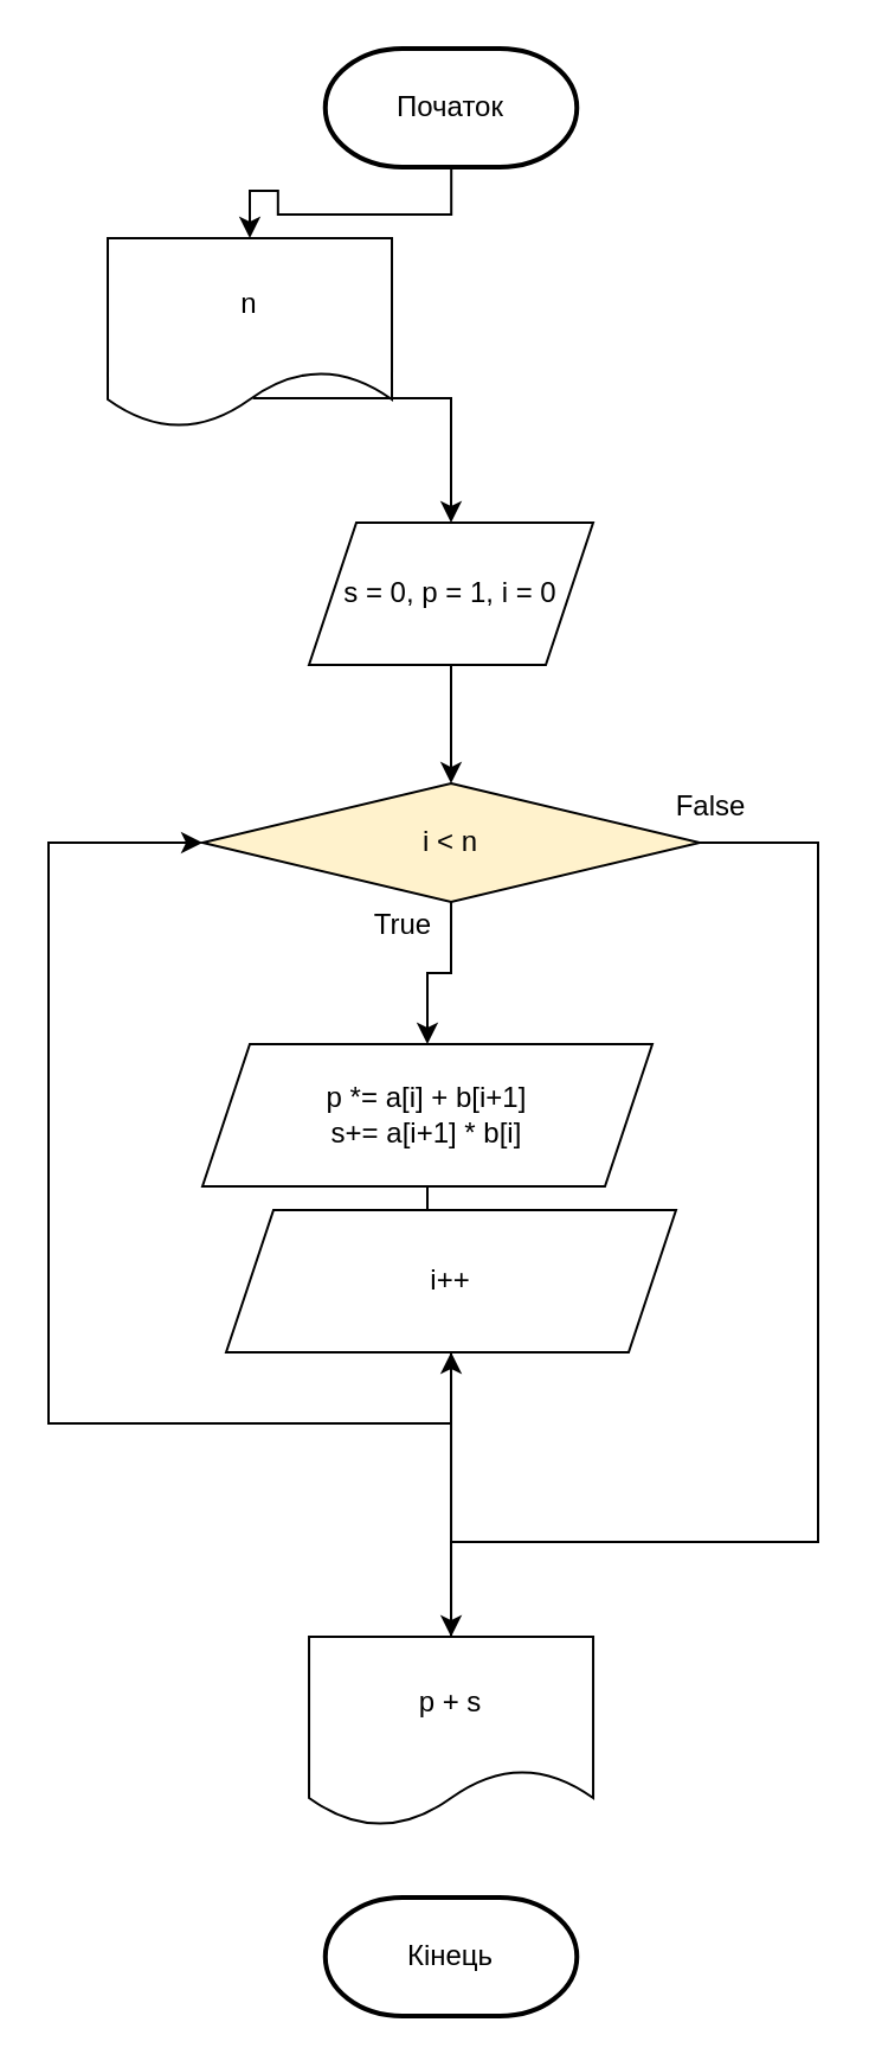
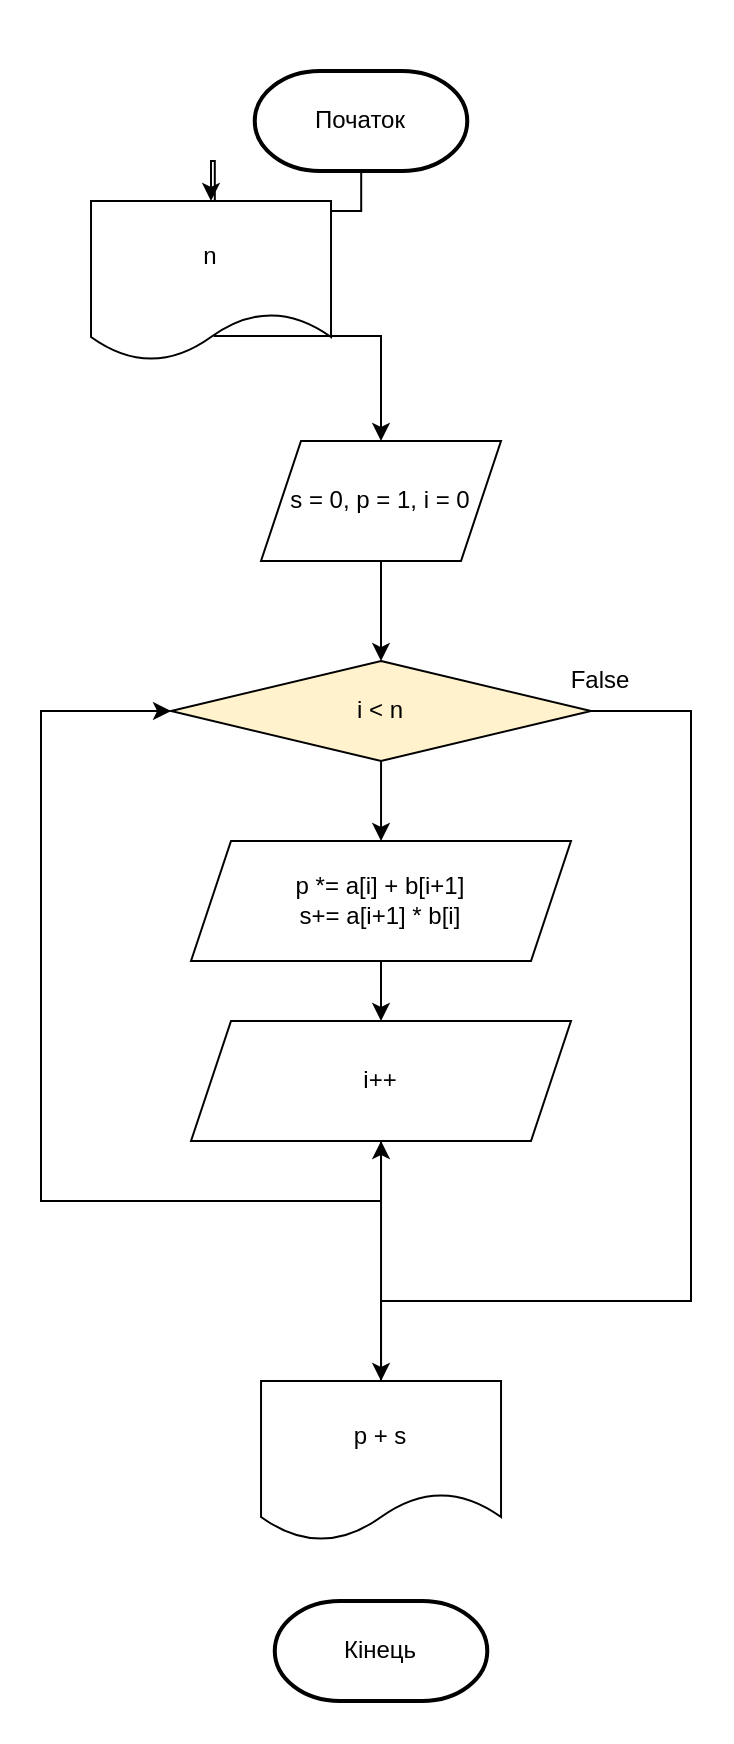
  <mxCell id="0" />
  <mxCell id="1" parent="0" />
  <mxCell id="2" value="" style="edgeStyle=orthogonalEdgeStyle;rounded=0;orthogonalLoop=1;jettySize=auto;html=1;" parent="1" source="3" target="6" edge="1"><mxGeometry relative="1" as="geometry" /></mxCell>
- <mxCell id="3" value="&lt;span&gt;Початок&lt;/span&gt;" style="strokeWidth=2;html=1;shape=mxgraph.flowchart.terminator;whiteSpace=wrap;shadow=0;glass=0;" parent="1" vertex="1"><mxGeometry x="136.88" y="20" width="106.25" height="50" as="geometry" /></mxCell>
+ <mxCell id="3" value="&lt;span&gt;Початок&lt;/span&gt;" style="strokeWidth=2;html=1;shape=mxgraph.flowchart.terminator;whiteSpace=wrap;shadow=0;glass=0;" parent="1" vertex="1"><mxGeometry x="126.88" y="35" width="106.25" height="50" as="geometry" /></mxCell>
  <mxCell id="4" value="Кінець" style="strokeWidth=2;html=1;shape=mxgraph.flowchart.terminator;whiteSpace=wrap;shadow=0;glass=0;" parent="1" vertex="1"><mxGeometry x="136.89" y="800" width="106.25" height="50" as="geometry" /></mxCell>
  <mxCell id="5" value="" style="edgeStyle=orthogonalEdgeStyle;rounded=0;orthogonalLoop=1;jettySize=auto;html=1;exitX=0.511;exitY=0.844;exitDx=0;exitDy=0;exitPerimeter=0;" edge="1" parent="1" source="6" target="17"><mxGeometry relative="1" as="geometry"><Array as="points"><mxPoint x="190" y="168" /></Array></mxGeometry></mxCell>
  <mxCell id="6" value="n" style="shape=document;whiteSpace=wrap;html=1;boundedLbl=1;" parent="1" vertex="1"><mxGeometry x="45.01" y="100" width="120" height="80" as="geometry" /></mxCell>
  <mxCell id="7" value="" style="edgeStyle=orthogonalEdgeStyle;rounded=0;orthogonalLoop=1;jettySize=auto;html=1;" edge="1" parent="1" source="8" target="19"><mxGeometry relative="1" as="geometry" /></mxCell>
- <mxCell id="8" value="p *= a[i] + b[i+1]&#10;s+= a[i+1] * b[i]" style="shape=parallelogram;perimeter=parallelogramPerimeter;whiteSpace=wrap;fixedSize=1;" parent="1" vertex="1"><mxGeometry x="85" y="440" width="189.99" height="60" as="geometry" /></mxCell>
+ <mxCell id="8" value="p *= a[i] + b[i+1]&#10;s+= a[i+1] * b[i]" style="shape=parallelogram;perimeter=parallelogramPerimeter;whiteSpace=wrap;fixedSize=1;" parent="1" vertex="1"><mxGeometry x="95" y="420" width="189.99" height="60" as="geometry" /></mxCell>
  <mxCell id="9" value="" style="edgeStyle=orthogonalEdgeStyle;rounded=0;orthogonalLoop=1;jettySize=auto;html=1;exitX=0.5;exitY=0.85;exitDx=0;exitDy=0;exitPerimeter=0;" parent="1" source="10" target="19" edge="1"><mxGeometry relative="1" as="geometry" /></mxCell>
  <mxCell id="10" value="p + s" style="shape=document;whiteSpace=wrap;html=1;boundedLbl=1;" parent="1" vertex="1"><mxGeometry x="130.02" y="690" width="120" height="80" as="geometry" /></mxCell>
  <mxCell id="11" style="edgeStyle=orthogonalEdgeStyle;rounded=0;orthogonalLoop=1;jettySize=auto;html=1;exitX=0.5;exitY=1;exitDx=0;exitDy=0;" parent="1" source="12" target="8" edge="1"><mxGeometry relative="1" as="geometry" /></mxCell>
  <mxCell id="12" value="i &amp;lt; n" style="rhombus;whiteSpace=wrap;html=1;fillColor=#fff2cc;" parent="1" vertex="1"><mxGeometry x="85.03" y="330" width="209.98" height="50" as="geometry" /></mxCell>
  <mxCell id="13" value="" style="edgeStyle=orthogonalEdgeStyle;rounded=0;orthogonalLoop=1;jettySize=auto;html=1;entryX=0.5;entryY=0;entryDx=0;entryDy=0;exitX=1;exitY=0.5;exitDx=0;exitDy=0;" parent="1" source="12" target="10" edge="1"><mxGeometry relative="1" as="geometry"><mxPoint x="470.049" y="565" as="targetPoint" /><Array as="points"><mxPoint x="345" y="355" /><mxPoint x="345" y="650" /><mxPoint x="190" y="650" /></Array><mxPoint x="345" y="480" as="sourcePoint" /></mxGeometry></mxCell>
  <mxCell id="14" value="False" style="text;html=1;strokeColor=none;fillColor=none;align=center;verticalAlign=middle;whiteSpace=wrap;rounded=0;" parent="1" vertex="1"><mxGeometry x="280.01" y="330" width="40" height="20" as="geometry" /></mxCell>
- <mxCell id="15" value="True" style="text;html=1;strokeColor=none;fillColor=none;align=center;verticalAlign=middle;whiteSpace=wrap;rounded=0;" parent="1" vertex="1"><mxGeometry x="150" y="380" width="40" height="20" as="geometry" /></mxCell>
  <mxCell id="16" value="" style="edgeStyle=orthogonalEdgeStyle;rounded=0;orthogonalLoop=1;jettySize=auto;html=1;" edge="1" parent="1" source="17" target="12"><mxGeometry relative="1" as="geometry" /></mxCell>
  <mxCell id="17" value="s = 0, p = 1, i = 0" style="shape=parallelogram;perimeter=parallelogramPerimeter;whiteSpace=wrap;html=1;fixedSize=1;" vertex="1" parent="1"><mxGeometry x="130" y="220" width="120" height="60" as="geometry" /></mxCell>
  <mxCell id="18" style="edgeStyle=orthogonalEdgeStyle;rounded=0;orthogonalLoop=1;jettySize=auto;html=1;entryX=0;entryY=0.5;entryDx=0;entryDy=0;" edge="1" parent="1" source="19" target="12"><mxGeometry relative="1" as="geometry"><Array as="points"><mxPoint x="190" y="600" /><mxPoint x="20" y="600" /><mxPoint x="20" y="355" /></Array></mxGeometry></mxCell>
  <mxCell id="19" value="i++" style="shape=parallelogram;perimeter=parallelogramPerimeter;whiteSpace=wrap;fixedSize=1;" vertex="1" parent="1"><mxGeometry x="95" y="510" width="189.99" height="60" as="geometry" /></mxCell>
